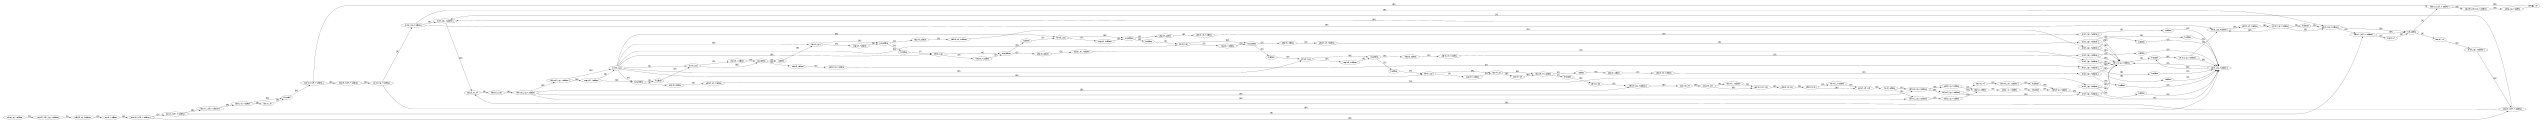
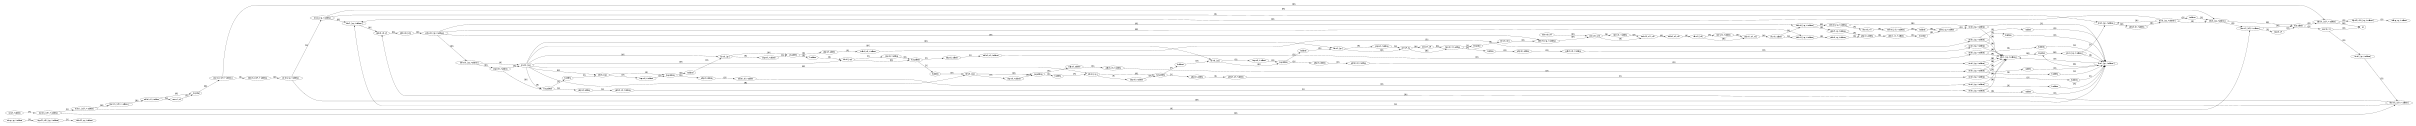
  digraph {
    fontname="PT Serif"
    rankdir=LR
    node [fontname="PT Serif"]
    edge [fontname="PT Serif"]
    n1 [label="sub sp , sp , # address"]
    n2 [label="stp x29 , x30 , [ sp , # address ]"]
    n3 [label="add x29 , sp , # address"]
    n4 [label="xzr x8 , # address"]
    n5 [label="stur x0 , [ x29 , #- address ]"]
    n6 [label="stur x1 , [ x29 , #- address ]"]
    n7 [label="ldur x8 , [ x29 , #- address ]"]
    n8 [label="ldur x9 , [ x29 , #- address ]"]
    n9 [label="ldur x9 , [ x29 , #- address ]"]
    n10 [label="ldr x9 , [ sp , # address ]"]
    n11 [label="add x8 , x8 , x9"]
    n12 [label="add x0 , x9 , # address"]
    n13 [label="b.hs address"]
    n14 [label="cmp x8 , x9"]
    n15 [label="mov x1 , x8"]
    n16 [label="bl symbol"]
    n17 [label="stur x0 , [ x29 , #- address ]"]
    n18 [label="ldur x8 , [ x29 , #- address ]"]
    n19 [label="ldur x0 , [ x29 , #- address ]"]
    n20 [label="str x8 , [ sp , # address ]"]
    n21 [label="ldp x29 , x30 , [ sp , # address ]"]
    n22 [label=ret]
    n23 [label="str xzr , [ sp , # address ]"]
    n24 [label="ldr x0 , [ sp , # address ]"]
    n25 [label="ldr x8 , [ sp , # address ]"]
    n26 [label="ldr x8 , [ sp , # address ]"]
    n27 [label="ldr x1 , [ sp , # address ]"]
    n28 [label="bl symbol"]
    n29 [label="add x8 , x8 , # address"]
    n30 [label="mov x8 , # 0"]
    n31 [label="add sp , sp , # address"]
    n32 [label="str x8 , [ sp , # address ]"]
    n33 [label="ldrb w10 , [ x8 ]"]
    n34 [label="strb w10 , [ sp , # address ]"]
    n35 [label="ldrb w10 , [ sp , # address ]"]
    n36 [label="ldrb w9 , [ sp , # address ]"]
    n37 [label="ldrb w2 , [ sp , # address ]"]
    n38 [label="ldrb w8 , [ sp , # address ]"]
    n39 [label="cmp w10 , # address"]
    n40 [label="str w10 , [ sp ]"]
    n41 [label="mov w10 , w9"]
    n42 [label="add x0 , sp , # address"]
    n43 [label="add x9 , sp , # address"]
    n44 [label="strb w8 , [ sp , # address ]"]
    n45 [label="b.eq address"]
    n46 [label="ldr w8 , [ sp ]"]
    n47 [label="ldr w8 , [ sp ]"]
    n48 [label="ldr w8 , [ sp ]"]
    n49 [label="ldr w8 , [ sp ]"]
    n50 [label="ldr w8 , [ sp ]"]
    n51 [label="ldr w8 , [ sp ]"]
    n52 [label="ldr w8 , [ sp ]"]
    n53 [label="adrp x8 , address"]
    n54 [label="b address"]
    n55 [label="cmp w8 , # address"]
    n56 [label="b.eq address"]
    n57 [label="cmp w8 , # address"]
    n58 [label="b.eq address"]
    n59 [label="cmp w8 , # address"]
    n60 [label="b.eq address"]
    n61 [label="cmp w8 , # address"]
    n62 [label="b.eq address"]
    n63 [label="cmp w8 , # address"]
    n64 [label="b.eq address"]
    n65 [label="cmp w8 , # address"]
    n66 [label="b.eq address"]
    n67 [label="cmp w8 , # address"]
    n68 [label="cset w9 , eq"]
    n69 [label="add x8 , x8 , # address"]
    n70 [label="str x8 , [ sp , # address ]"]
    n71 [label="b address"]
    n72 [label="str x0 , [ sp , # address ]"]
    n73 [label="adrp x8 , address"]
    n74 [label="b address"]
    n75 [label="str x8 , [ sp , # address ]"]
    n76 [label="b address"]
    n77 [label="add x8 , x8 , # address"]
    n78 [label="str x8 , [ sp , # address ]"]
    n79 [label="b address"]
    n80 [label="adrp x8 , address"]
    n81 [label="b address"]
    n82 [label="add x8 , x8 , # address"]
    n83 [label="str x8 , [ sp , # address ]"]
    n84 [label="b address"]
    n85 [label="adrp x8 , address"]
    n86 [label="b address"]
    n87 [label="add x8 , x8 , # address"]
    n88 [label="str x8 , [ sp , # address ]"]
    n89 [label="b address"]
    n90 [label="adrp x8 , address"]
    n91 [label="b address"]
    n92 [label="add x8 , x8 , # address"]
    n93 [label="str x8 , [ sp , # address ]"]
    n94 [label="b address"]
    n95 [label="adrp x8 , address"]
    n96 [label="b address"]
    n97 [label="add x8 , x8 , # address"]
    n98 [label="str x8 , [ sp , # address ]"]
    n99 [label="b address"]
    n100 [label="adrp x8 , address"]
    n101 [label="b address"]
    n102 [label="add x8 , x8 , # address"]
    n103 [label="str x8 , [ sp , # address ]"]
    n104 [label="b address"]
    n105 [label="mvn w9 , w9"]
    n106 [label="tbnz w9 , # 0 , address"]
    n107 [label="bl symbol"]
    n108 [label="b address"]
    n109 [label="ldr x8 , [ x0 ]"]
    n110 [label="adrp x8 , address"]
    n111 [label="add x8 , x8 , # address"]
    n112 [label="add x8 , x8 , x10"]
    n113 [label="ldrh w9 , [ x8 ]"]
    n114 [label="sxtw x10 , w10"]
    n115 [label="mov x11 , # address"]
    n116 [label="mul x10 , x11 , x10"]
    n117 [label="mov w12 , # address"]
    n118 [label="and w9 , w9 , w12"]
    n119 [label="cbz w9 , address"]
    n120 [label="adrp x1 , address"]
    n121 [label="str x8 , [ sp , # address ]"]
    n122 [label="mov w8 , # 0"]
    n123 [label="str x8 , [ sp , # address ]"]
    n124 [label="add x1 , x1 , # address"]
    n125 [label="bl symbol"]
    n126 [label="add x8 , sp , # address"]
    n127 [label="strb w8 , [ x9 , # address ]"]
    n128 [label="b address"]
    n129 [label="b address"]
    n1 -> n2 [label=CFG]
    n2 -> n3 [label=CFG]
-   n3 -> n4 [label=CFG]
    n4 -> n5 [label=CFG]
    n5 -> n6 [label=CFG]
    n5 -> n7 [label=DFG]
    n6 -> n8 [label=DFG]
    n6 -> n9 [label=DFG]
    n7 -> n10 [label=CFG]
    n7 -> n11 [label=DFG]
    n8 -> n12 [label=DFG]
    n9 -> n13 [label=DFG]
    n9 -> n14 [label=CFG]
    n10 -> n11 [label=DFG]
    n11 -> n33 [label=DFG]
    n12 -> n15 [label=CFG]
    n12 -> n16 [label=DFG]
    n13 -> n19 [label=CFG]
    n13 -> n30 [label=CFG]
    n14 -> n13 [label=CFG]
    n15 -> n16 [label=CFG]
    n16 -> n17 [label=DFG]
    n17 -> n18 [label=DFG]
    n17 -> n19 [label=DFG]
    n18 -> n20 [label=DFG]
    n19 -> n21 [label=CFG]
    n19 -> n22 [label=DFG]
    n20 -> n23 [label=CFG]
    n20 -> n24 [label=DFG]
    n21 -> n31 [label=CFG]
    n23 -> n10 [label=DFG]
    n23 -> n25 [label=DFG]
    n23 -> n26 [label=DFG]
    n24 -> n27 [label=CFG]
    n24 -> n28 [label=DFG]
    n25 -> n9 [label=CFG]
    n25 -> n13 [label=DFG]
    n26 -> n29 [label=DFG]
    n27 -> n28 [label=DFG]
    n28 -> n72 [label=DFG]
    n29 -> n75 [label=DFG]
    n30 -> n32 [label=CFG]
-   n31 -> n22 [label=CFG]
+   n30 -> n22 [label=CFG]
    n32 -> n7 [label=CFG]
    n33 -> n34 [label=DFG]
    n34 -> n35 [label=DFG]
    n34 -> n36 [label=DFG]
    n34 -> n37 [label=DFG]
    n34 -> n38 [label=DFG]
    n35 -> n39 [label=DFG]
    n35 -> n40 [label=DFG]
-   n36 -> n41 [label=DFG]
+   n36 -> n114 [label=DFG]
    n37 -> n42 [label=CFG]
    n38 -> n43 [label=CFG]
    n38 -> n44 [label=DFG]
    n39 -> n40 [label=CFG]
    n39 -> n45 [label=DFG]
    n40 -> n45 [label=CFG]
    n40 -> n46 [label=DFG]
    n40 -> n47 [label=DFG]
    n40 -> n48 [label=DFG]
    n40 -> n49 [label=DFG]
    n40 -> n50 [label=DFG]
    n40 -> n51 [label=DFG]
    n40 -> n52 [label=DFG]
    n41 -> n114 [label=DFG]
    n42 -> n120 [label=CFG]
    n43 -> n120 [label=CFG]
    n44 -> n121 [label=DFG]
    n44 -> n122 [label=CFG]
    n45 -> n53 [label=CFG]
    n45 -> n54 [label=CFG]
    n46 -> n55 [label=CFG]
    n46 -> n56 [label=DFG]
    n47 -> n57 [label=CFG]
    n47 -> n58 [label=DFG]
    n48 -> n59 [label=CFG]
    n48 -> n60 [label=DFG]
    n49 -> n61 [label=CFG]
    n49 -> n62 [label=DFG]
    n50 -> n63 [label=CFG]
    n50 -> n64 [label=DFG]
    n51 -> n65 [label=CFG]
    n51 -> n66 [label=DFG]
    n52 -> n67 [label=CFG]
    n52 -> n68 [label=DFG]
    n53 -> n69 [label=CFG]
    n54 -> n46 [label=CFG]
    n55 -> n56 [label=CFG]
    n56 -> n73 [label=CFG]
    n56 -> n74 [label=CFG]
    n57 -> n58 [label=CFG]
    n58 -> n80 [label=CFG]
    n58 -> n81 [label=CFG]
    n59 -> n60 [label=CFG]
    n60 -> n85 [label=CFG]
    n60 -> n86 [label=CFG]
    n61 -> n62 [label=CFG]
    n62 -> n90 [label=CFG]
    n62 -> n91 [label=CFG]
    n63 -> n64 [label=CFG]
    n64 -> n95 [label=CFG]
    n64 -> n96 [label=CFG]
    n65 -> n66 [label=CFG]
    n66 -> n100 [label=CFG]
    n66 -> n101 [label=CFG]
    n67 -> n68 [label=CFG]
    n68 -> n105 [label=DFG]
    n68 -> n106 [label=DFG]
    n69 -> n70 [label=CFG]
    n70 -> n27 [label=DFG]
    n70 -> n71 [label=CFG]
    n71 -> n24 [label=CFG]
    n72 -> n24 [label=DFG]
    n72 -> n26 [label=CFG]
    n73 -> n77 [label=CFG]
    n74 -> n47 [label=CFG]
    n75 -> n10 [label=DFG]
    n75 -> n25 [label=DFG]
    n75 -> n26 [label=DFG]
    n75 -> n76 [label=CFG]
    n76 -> n25 [label=CFG]
    n77 -> n78 [label=CFG]
    n78 -> n27 [label=DFG]
    n78 -> n79 [label=CFG]
    n79 -> n24 [label=CFG]
    n80 -> n82 [label=CFG]
    n81 -> n48 [label=CFG]
    n82 -> n83 [label=CFG]
    n83 -> n27 [label=DFG]
    n83 -> n84 [label=CFG]
    n84 -> n24 [label=CFG]
    n85 -> n87 [label=CFG]
    n86 -> n49 [label=CFG]
    n87 -> n88 [label=CFG]
    n88 -> n27 [label=DFG]
    n88 -> n89 [label=CFG]
    n89 -> n24 [label=CFG]
    n90 -> n92 [label=CFG]
    n91 -> n50 [label=CFG]
    n92 -> n93 [label=CFG]
    n93 -> n27 [label=DFG]
    n93 -> n94 [label=CFG]
    n94 -> n24 [label=CFG]
    n95 -> n97 [label=CFG]
    n96 -> n51 [label=CFG]
    n97 -> n98 [label=CFG]
    n98 -> n27 [label=DFG]
    n98 -> n99 [label=CFG]
    n99 -> n24 [label=CFG]
    n100 -> n102 [label=CFG]
    n101 -> n52 [label=CFG]
    n102 -> n103 [label=CFG]
    n103 -> n27 [label=DFG]
    n103 -> n104 [label=CFG]
    n104 -> n24 [label=CFG]
    n105 -> n106 [label=DFG]
    n106 -> n107 [label=CFG]
    n106 -> n108 [label=CFG]
    n107 -> n109 [label=DFG]
    n108 -> n110 [label=CFG]
    n109 -> n36 [label=CFG]
    n110 -> n111 [label=CFG]
    n111 -> n123 [label=CFG]
    n112 -> n113 [label=DFG]
    n113 -> n117 [label=CFG]
    n113 -> n118 [label=DFG]
    n114 -> n115 [label=CFG]
    n114 -> n116 [label=DFG]
    n115 -> n116 [label=CFG]
    n116 -> n112 [label=DFG]
    n117 -> n118 [label=CFG]
    n118 -> n119 [label=DFG]
    n119 -> n37 [label=CFG]
    n119 -> n38 [label=CFG]
    n120 -> n124 [label=CFG]
    n121 -> n24 [label=CFG]
    n121 -> n27 [label=DFG]
    n122 -> n127 [label=CFG]
    n123 -> n27 [label=DFG]
    n123 -> n129 [label=CFG]
    n124 -> n125 [label=CFG]
    n125 -> n126 [label=CFG]
    n126 -> n121 [label=CFG]
    n127 -> n128 [label=CFG]
    n128 -> n126 [label=CFG]
    n129 -> n24 [label=CFG]
  }
